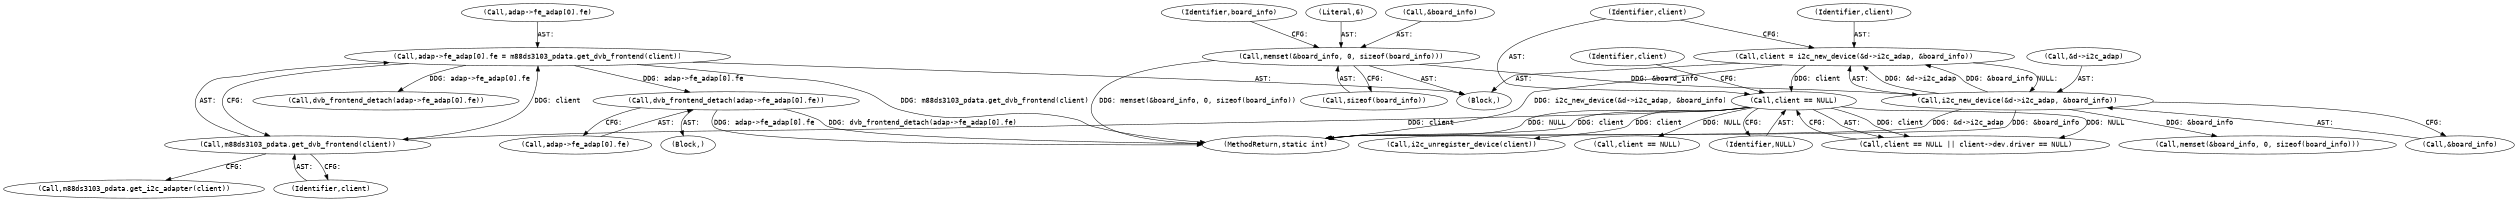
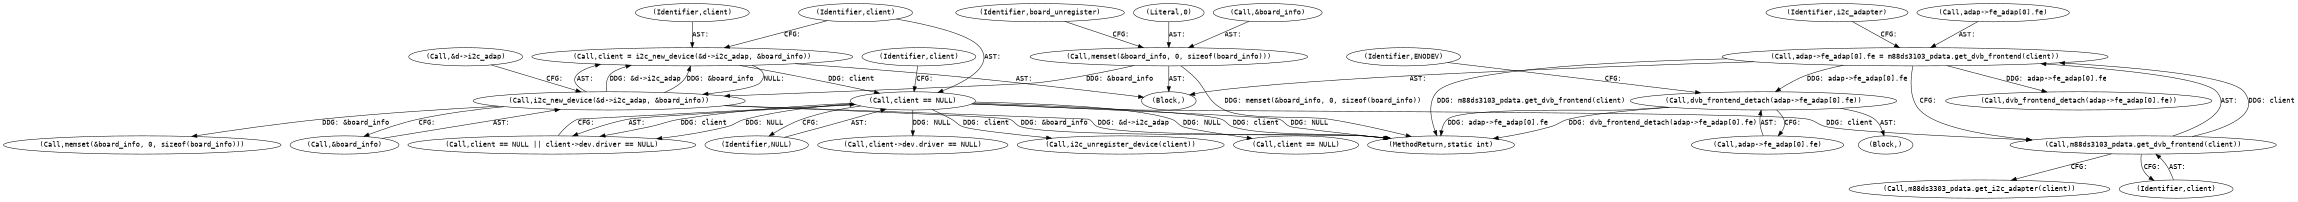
  digraph {
    fontname="DejaVu Sans Mono"
    node [fontname="DejaVu Sans Mono"]
    edge [fontname="DejaVu Sans Mono"]
    n1 [label="(Call,dvb_frontend_detach(adap->fe_adap[0].fe))"]
    n2 [label="(Call,adap->fe_adap[0].fe)"]
    n3 [label="(Block,)"]
    n4 [label="(MethodReturn,static int)"]
    n5 [label="(Call,adap->fe_adap[0].fe = m88ds3103_pdata.get_dvb_frontend(client))"]
    n6 [label="(Call,m88ds3103_pdata.get_dvb_frontend(client))"]
    n7 [label="(Call,dvb_frontend_detach(adap->fe_adap[0].fe))"]
    n8 [label="(Block,)"]
-   n9 [label="(Call,m88ds3103_pdata.get_i2c_adapter(client))"]
+   n9 [label="(Call,m88ds3303_pdata.get_i2c_adapter(client))"]
    n10 [label="(Identifier,client)"]
    n11 [label="(Call,client == NULL)"]
    n12 [label="(Call,i2c_unregister_device(client))"]
    n13 [label="(Call,client == NULL)"]
    n14 [label="(Identifier,NULL)"]
    n15 [label="(Call,client == NULL || client->dev.driver == NULL)"]
+   n16 [label="(Call,client->dev.driver == NULL)"]
    n17 [label="(Call,client = i2c_new_device(&d->i2c_adap, &board_info))"]
    n18 [label="(Call,i2c_new_device(&d->i2c_adap, &board_info))"]
    n19 [label="(Call,memset(&board_info, 0, sizeof(board_info)))"]
    n20 [label="(Call,&board_info)"]
    n21 [label="(Call,memset(&board_info, 0, sizeof(board_info)))"]
-   n22 [label="(Call,sizeof(board_info))"]
-   n23 [label="(Literal,6)"]
+   n23 [label="(Literal,0)"]
    n24 [label="(Identifier,client)"]
    n25 [label="(Call,&board_info)"]
    n26 [label="(Call,&d->i2c_adap)"]
-   n27 [label="(Identifier,board_info)"]
+   n27 [label="(Identifier,board_unregister)"]
+   n28 [label="(Identifier,i2c_adapter)"]
    n29 [label="(Identifier,client)"]
    n30 [label="(Call,adap->fe_adap[0].fe)"]
+   n31 [label="(Identifier,ENODEV)"]
    n32 [label="(Identifier,client)"]
    n1 -> n2 [label="CFG: "]
    n1 -> n3 [label="AST: "]
    n1 -> n4 [label="DDG: dvb_frontend_detach(adap->fe_adap[0].fe)"]
    n1 -> n4 [label="DDG: adap->fe_adap[0].fe"]
    n2 -> n1 [label="AST: "]
    n5 -> n1 [label="DDG: adap->fe_adap[0].fe"]
    n5 -> n4 [label="DDG: m88ds3103_pdata.get_dvb_frontend(client)"]
    n5 -> n6 [label="CFG: "]
    n5 -> n7 [label="DDG: adap->fe_adap[0].fe"]
    n5 -> n8 [label="AST: "]
    n6 -> n5 [label="AST: "]
    n6 -> n5 [label="DDG: client"]
    n6 -> n9 [label="CFG: "]
    n6 -> n10 [label="CFG: "]
    n10 -> n6 [label="AST: "]
    n11 -> n4 [label="DDG: client"]
    n11 -> n4 [label="DDG: NULL"]
    n11 -> n6 [label="DDG: client"]
    n11 -> n12 [label="DDG: client"]
    n11 -> n13 [label="DDG: NULL"]
    n11 -> n14 [label="CFG: "]
    n11 -> n15 [label="AST: "]
    n11 -> n15 [label="DDG: client"]
    n11 -> n15 [label="DDG: NULL"]
+   n11 -> n16 [label="DDG: NULL"]
    n14 -> n11 [label="AST: "]
    n15 -> n11 [label="CFG: "]
-   n17 -> n4 [label="DDG: i2c_new_device(&d->i2c_adap, &board_info)"]
    n17 -> n8 [label="AST: "]
    n17 -> n11 [label="DDG: client"]
    n17 -> n18 [label="NULL: "]
    n18 -> n4 [label="DDG: &board_info"]
    n18 -> n4 [label="DDG: &d->i2c_adap"]
    n18 -> n17 [label="AST: "]
    n18 -> n17 [label="DDG: &d->i2c_adap"]
    n18 -> n17 [label="DDG: &board_info"]
    n18 -> n19 [label="DDG: &board_info"]
    n18 -> n20 [label="CFG: "]
    n20 -> n18 [label="AST: "]
    n21 -> n4 [label="DDG: memset(&board_info, 0, sizeof(board_info))"]
    n21 -> n8 [label="AST: "]
    n21 -> n18 [label="DDG: &board_info"]
-   n21 -> n22 [label="CFG: "]
-   n22 -> n21 [label="AST: "]
    n23 -> n21 [label="AST: "]
    n24 -> n11 [label="AST: "]
    n24 -> n17 [label="CFG: "]
    n25 -> n21 [label="AST: "]
-   n26 -> n18 [label="AST: "]
+   n26 -> n18 [label="CFG: "]
    n27 -> n21 [label="CFG: "]
+   n28 -> n5 [label="CFG: "]
    n29 -> n17 [label="AST: "]
    n30 -> n5 [label="AST: "]
+   n31 -> n1 [label="CFG: "]
    n32 -> n11 [label="CFG: "]
  }
